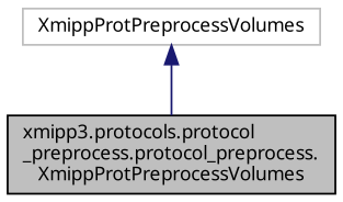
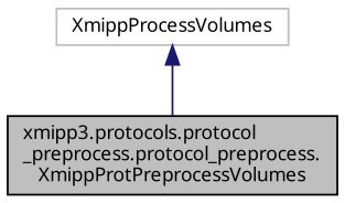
  digraph {
    fontname="Noto Sans"
    node [fontname="Noto Sans" fontsize=10 shape=record style=filled]
    n1 [color=black fillcolor=grey75 fontcolor=black height=0.2 label="xmipp3.protocols.protocol\l_preprocess.protocol_preprocess.\lXmippProtPreprocessVolumes" width=0.4]
-   n2 [color=grey75 fillcolor=white height=0.2 label=XmippProtPreprocessVolumes width=0.4]
+   n2 [color=grey75 fillcolor=white height=0.2 label=XmippProcessVolumes width=0.4]
    n2 -> n1 [color=midnightblue dir=back fontname="Noto Sans" fontsize=10 labelfontname=Helvetica labelfontsize=10 style=solid]
  }
